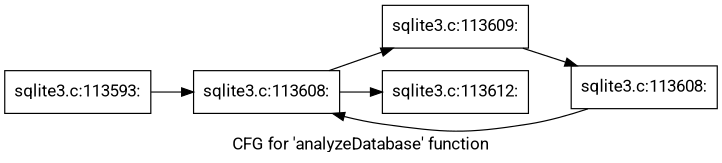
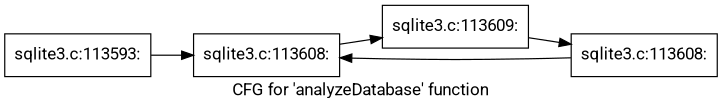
  digraph {
    label="CFG for 'analyzeDatabase' function"
    rankdir=LR
    fontname=Roboto
    node [shape=record fontname=Roboto]
    edge [fontname=Roboto]
    n1 [label="{sqlite3.c:113593:}"]
    n2 [label="{sqlite3.c:113608:}"]
    n3 [label="{sqlite3.c:113609:}"]
-   n4 [label="{sqlite3.c:113612:}"]
    n5 [label="{sqlite3.c:113608:}"]
    n1 -> n2
    n2 -> n3
-   n2 -> n4
    n3 -> n5
    n5 -> n2
  }
